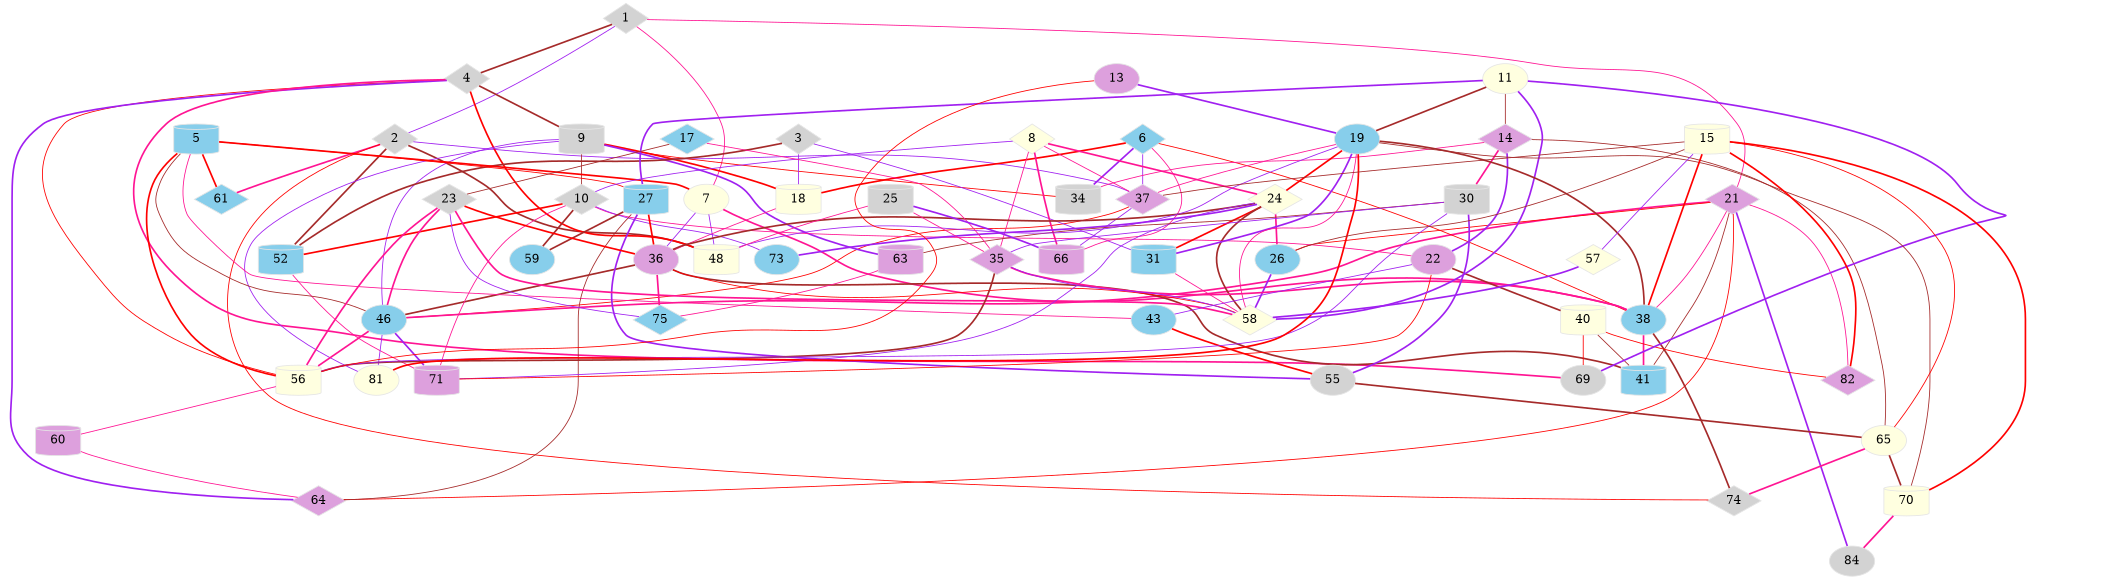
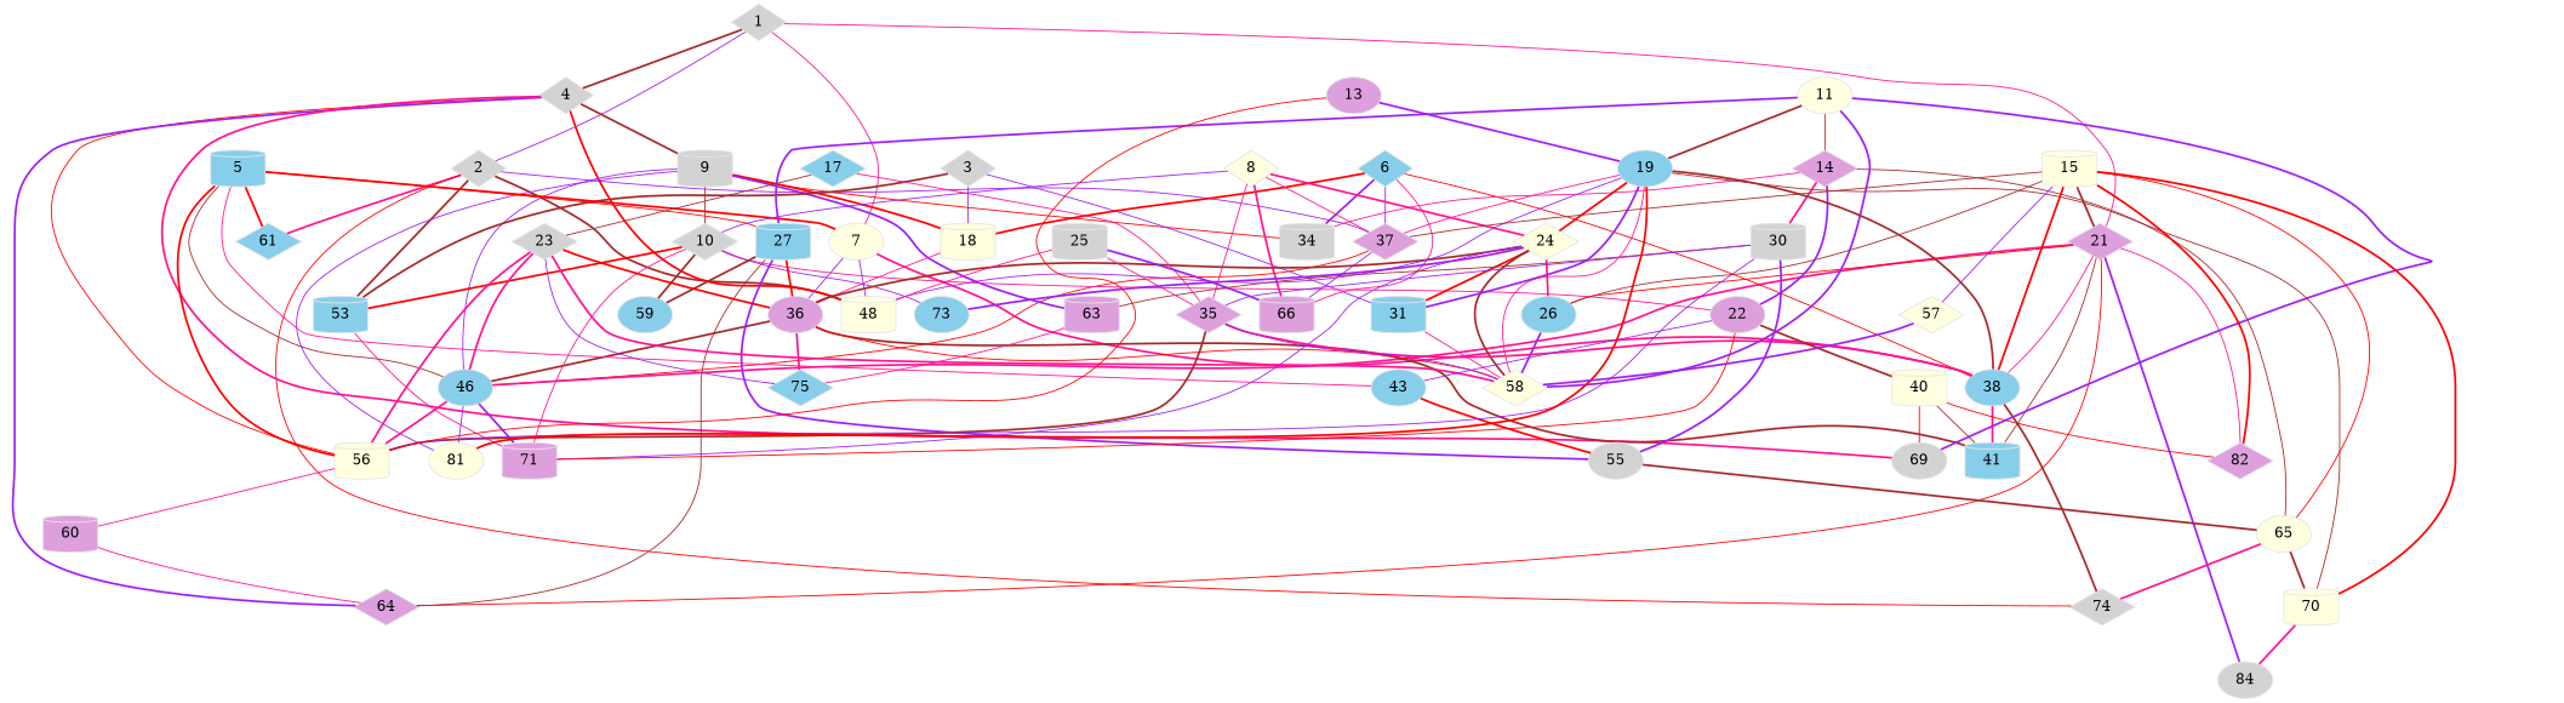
  graph {
    node [color=gray90 fillcolor=skyblue shape=diamond style=filled]
    edge [color=deeppink style=solid]
    2 [fillcolor=lightgrey super="+20"]
    37 [fillcolor=plum super="+86"]
    48 [fillcolor=lightyellow shape=cylinder super="+52"]
-   53 [shape=cylinder label=52]
+   53 [shape=cylinder]
    61
    74 [fillcolor=lightgrey]
    1 [fillcolor=lightgrey]
    4 [fillcolor=lightgrey super="+16"]
    7 [fillcolor=lightyellow shape=ellipse super="+62"]
    21 [fillcolor=plum super="+83"]
    9 [fillcolor=lightgrey shape=cylinder super="+12"]
    56 [fillcolor=lightyellow shape=cylinder super="+76"]
    64 [fillcolor=plum]
    69 [fillcolor=lightgrey shape=ellipse]
    38 [shape=ellipse super="+54"]
    36 [fillcolor=plum shape=ellipse super="+79"]
    46 [shape=ellipse super="+51"]
    26 [shape=ellipse]
    82 [fillcolor=plum]
    41 [shape=cylinder]
    84 [fillcolor=lightgrey shape=ellipse]
    66 [fillcolor=plum shape=cylinder super="+80"]
    71 [fillcolor=plum shape=cylinder]
    3 [fillcolor=lightgrey super="+67"]
    18 [fillcolor=lightyellow shape=cylinder]
    31 [shape=cylinder]
    58 [fillcolor=lightyellow super="+72"]
    34 [fillcolor=lightgrey shape=cylinder]
    10 [fillcolor=lightgrey super="+28"]
    63 [fillcolor=plum shape=cylinder]
    81 [fillcolor=lightyellow shape=ellipse]
    60 [fillcolor=plum shape=cylinder]
    5 [shape=cylinder super="+33"]
    27 [shape=cylinder super="+44"]
    43 [shape=ellipse]
    59 [shape=ellipse]
    55 [fillcolor=lightgrey shape=ellipse super="+68"]
    6
    23 [fillcolor=lightgrey super="+78"]
    75
    8 [fillcolor=lightyellow super="+45"]
    24 [fillcolor=lightyellow super="+29"]
    35 [fillcolor=plum super="+50"]
    22 [fillcolor=plum shape=ellipse super="+85"]
    73 [shape=ellipse]
    40 [fillcolor=lightyellow shape=cylinder super="+42"]
    14 [fillcolor=plum super="+32"]
    30 [fillcolor=lightgrey shape=cylinder super="+47"]
    65 [fillcolor=lightyellow shape=ellipse super="+77"]
    11 [fillcolor=lightyellow shape=ellipse]
    19 [shape=ellipse super="+39"]
    70 [fillcolor=lightyellow shape=cylinder]
    13 [fillcolor=plum shape=ellipse]
    15 [fillcolor=lightyellow shape=cylinder super="+49"]
    57 [fillcolor=lightyellow]
    17
    25 [fillcolor=lightgrey shape=cylinder]
    2 -- 37 [color=purple]
    2 -- 48 [color=brown style=bold]
    2 -- 53 [color=brown style=bold]
    2 -- 61 [style=bold]
    2 -- 74 [color=red]
    37 -- 46 [color=red]
    37 -- 66 [color=purple weight=2]
    53 -- 71
    1 -- 2 [color=purple]
    1 -- 4 [color=brown style=bold]
    1 -- 7
    1 -- 21
    4 -- 48 [color=red style=bold]
    4 -- 9 [color=brown style=bold]
    4 -- 56 [color=red]
    4 -- 64 [color=purple style=bold]
    4 -- 69 [style=bold]
    7 -- 48 [color=purple]
    7 -- 38 [style=bold]
    7 -- 36 [color=purple]
    21 -- 64 [color=red]
    21 -- 38
    21 -- 46 [style=bold]
    21 -- 26 [color=red weight=2]
    21 -- 82
    21 -- 41 [color=brown]
    21 -- 84 [color=purple style=bold]
    9 -- 46 [color=purple]
    9 -- 18 [color=red style=bold]
    9 -- 34 [color=red]
    9 -- 10 [color=brown]
    9 -- 63 [color=purple style=bold]
    9 -- 81 [color=purple]
    56 -- 60
    38 -- 74 [color=brown style=bold]
    38 -- 41 [style=bold]
    36 -- 46 [color=brown style=bold]
    36 -- 41 [color=brown style=bold]
    36 -- 58 [color=red]
    36 -- 75 [style=bold]
    46 -- 56 [style=bold]
    46 -- 71 [color=purple style=bold]
    46 -- 81 [color=purple]
    26 -- 58 [color=purple style=bold]
    3 -- 53 [color=brown style=bold]
    3 -- 18 [color=purple]
    3 -- 31 [color=purple]
    18 -- 36
    31 -- 58
    10 -- 53 [color=red style=bold]
    10 -- 71
    10 -- 59 [color=brown style=bold]
    10 -- 22
    10 -- 73 [color=purple]
    63 -- 75
    60 -- 64
    5 -- 61 [color=red style=bold]
    5 -- 7 [color=red style=bold]
    5 -- 56 [color=red style=bold]
    5 -- 46 [color=brown]
    5 -- 27 [color=red]
    5 -- 43
    27 -- 64 [color=brown]
    27 -- 36 [color=red style=bold]
    27 -- 59 [color=brown style=bold]
    27 -- 55 [color=purple style=bold]
    43 -- 55 [color=red style=bold]
    55 -- 65 [color=brown style=bold]
    6 -- 37 [color=purple]
    6 -- 38 [color=red]
    6 -- 66
    6 -- 18 [color=red style=bold]
    6 -- 34 [color=purple style=bold]
    23 -- 56 [style=bold]
    23 -- 36 [color=red style=bold]
    23 -- 46 [style=bold]
    23 -- 58 [style=bold]
    23 -- 75 [color=purple]
    8 -- 37
    8 -- 66 [style=bold]
    8 -- 10 [color=purple]
    8 -- 24 [style=bold]
    8 -- 35
    24 -- 36 [color=brown style=bold]
    24 -- 26 [style=bold]
    24 -- 71 [color=purple]
    24 -- 31 [color=red style=bold]
    24 -- 58 [color=brown style=bold]
    24 -- 73 [color=purple style=bold]
    35 -- 56 [color=brown style=bold]
    35 -- 38 [style=bold]
    35 -- 58 [color=purple]
    22 -- 71 [color=red]
    22 -- 43 [color=purple]
    22 -- 40 [color=brown style=bold]
    40 -- 69 [color=red]
    40 -- 82 [color=red]
    40 -- 41 [color=brown]
    14 -- 34
    14 -- 22 [color=purple style=bold]
    14 -- 30 [style=bold]
    14 -- 65 [color=brown]
    30 -- 56 [color=purple]
    30 -- 63 [color=brown]
    30 -- 55 [color=purple style=bold]
    30 -- 35 [color=purple]
    65 -- 74 [style=bold]
    65 -- 70 [color=brown style=bold]
    11 -- 69 [color=purple style=bold]
    11 -- 58 [color=purple style=bold]
    11 -- 27 [color=purple style=bold]
    11 -- 14 [color=brown]
    11 -- 19 [color=brown style=bold]
    19 -- 37
    19 -- 48 [color=purple]
    19 -- 38 [color=brown style=bold]
    19 -- 31 [color=purple style=bold]
    19 -- 58
    19 -- 81 [color=red style=bold]
    19 -- 24 [color=red style=bold]
    19 -- 70 [color=brown]
    70 -- 84 [style=bold]
    13 -- 56 [color=red]
    13 -- 19 [color=purple style=bold]
    15 -- 37 [color=brown]
+   15 -- 21 [color=brown style=bold]
    15 -- 38 [color=red style=bold]
    15 -- 26 [color=brown]
    15 -- 82 [color=red style=bold]
    15 -- 65 [color=red]
    15 -- 70 [color=red style=bold]
    15 -- 57 [color=purple]
    57 -- 58 [color=purple style=bold]
    17 -- 23 [color=brown]
    17 -- 35
    25 -- 48
    25 -- 66 [color=purple style=bold]
    25 -- 35
  }
